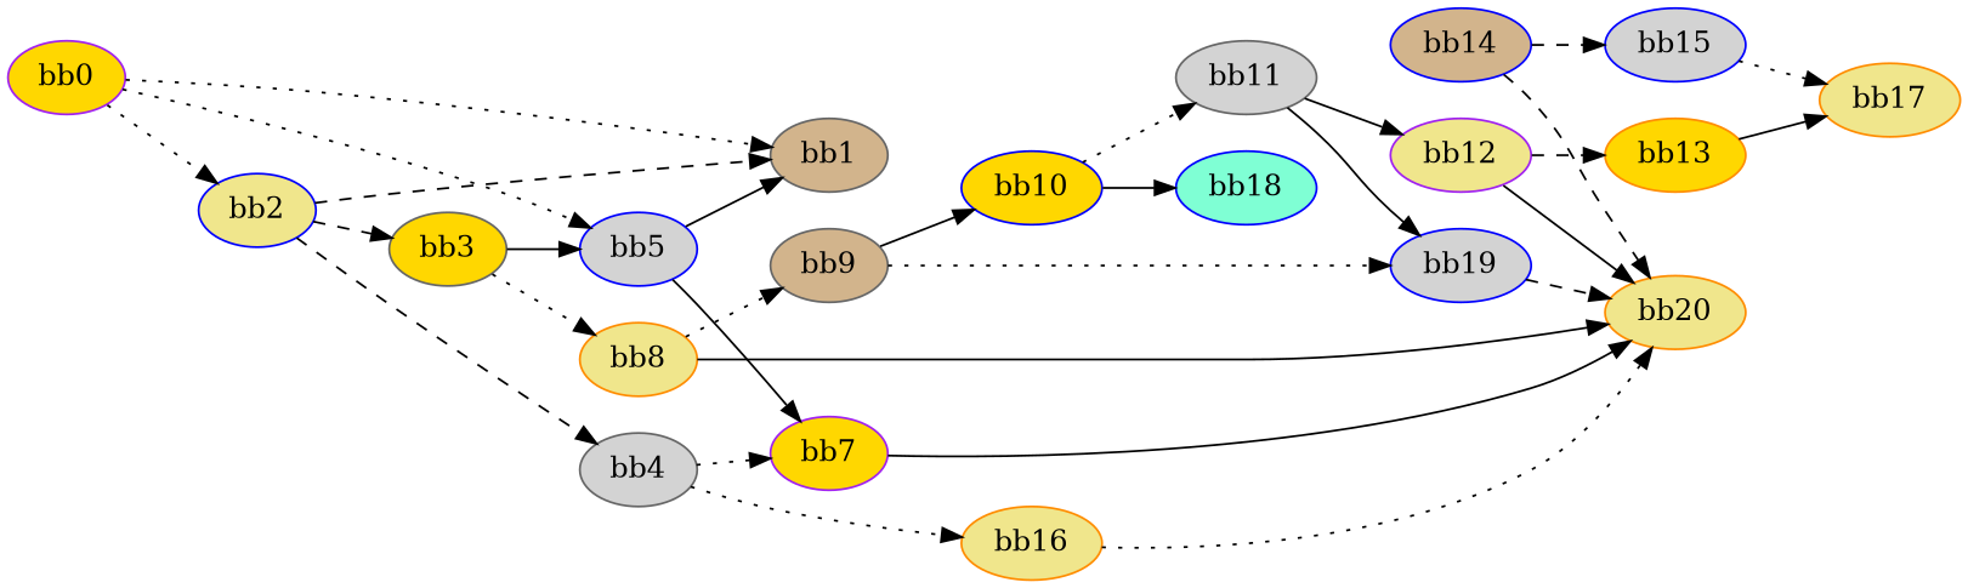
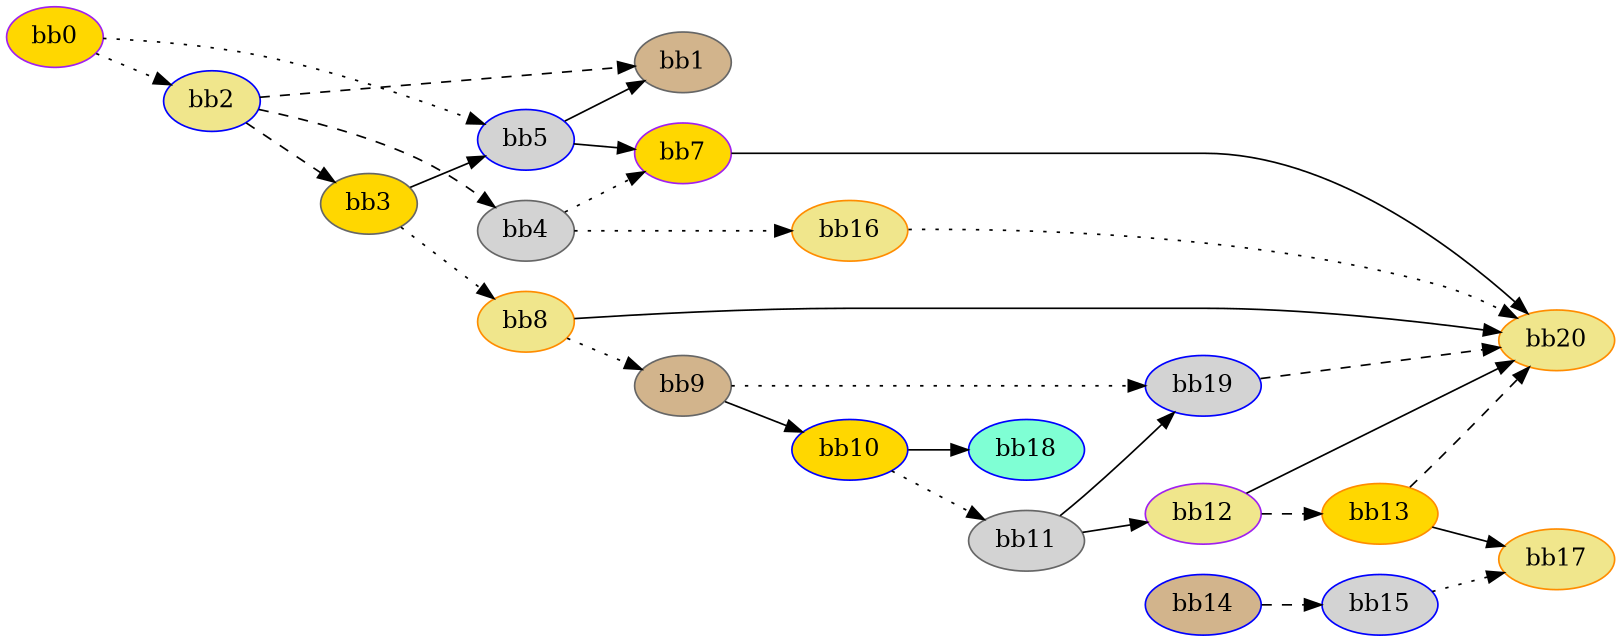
  digraph {
    rankdir=LR
    node [color=blue fillcolor=khaki style=filled]
    edge [style=dotted]
    n1 [color=purple fillcolor=gold label="bb0\l"]
    n2 [color=gray40 fillcolor=tan label="bb1\l"]
    n3 [label="bb2\l"]
    n4 [fillcolor=lightgrey label="bb5\l"]
    n5 [color=gray40 fillcolor=gold label="bb3\l"]
    n6 [color=gray40 fillcolor=lightgrey label="bb4\l"]
    n7 [color=purple fillcolor=gold label="bb7\l"]
    n8 [color=darkorange label="bb8\l"]
    n9 [color=darkorange label="bb16\l"]
    n10 [color=darkorange label="bb20\l"]
    n11 [color=gray40 fillcolor=tan label="bb9\l"]
    n12 [fillcolor=tan label="bb14\l"]
    n13 [fillcolor=lightgrey label="bb15\l"]
    n14 [fillcolor=gold label="bb10\l"]
    n15 [fillcolor=lightgrey label="bb19\l"]
    n16 [color=gray40 fillcolor=lightgrey label="bb11\l"]
    n17 [fillcolor=aquamarine label="bb18\l"]
    n18 [color=purple label="bb12\l"]
    n19 [color=darkorange fillcolor=gold label="bb13\l"]
    n20 [color=darkorange label="bb17\l"]
-   n1 -> n2
    n1 -> n3
    n1 -> n4
    n3 -> n2 [style=dashed]
    n3 -> n5 [style=dashed]
    n3 -> n6 [style=dashed]
    n4 -> n2 [style=solid]
    n4 -> n7 [style=solid]
    n5 -> n4 [style=solid]
    n5 -> n8
    n6 -> n7
    n6 -> n9
    n7 -> n10 [style=solid]
    n8 -> n10 [style=solid]
    n8 -> n11
    n9 -> n10
    n11 -> n14 [style=solid]
    n11 -> n15
-   n12 -> n10 [style=dashed]
+   n19 -> n10 [style=dashed]
    n12 -> n13 [style=dashed]
    n13 -> n20
    n14 -> n16
    n14 -> n17 [style=solid]
    n15 -> n10 [style=dashed]
    n16 -> n15 [style=solid]
    n16 -> n18 [style=solid]
    n18 -> n10 [style=solid]
    n18 -> n19 [style=dashed]
    n19 -> n20 [style=solid]
  }
